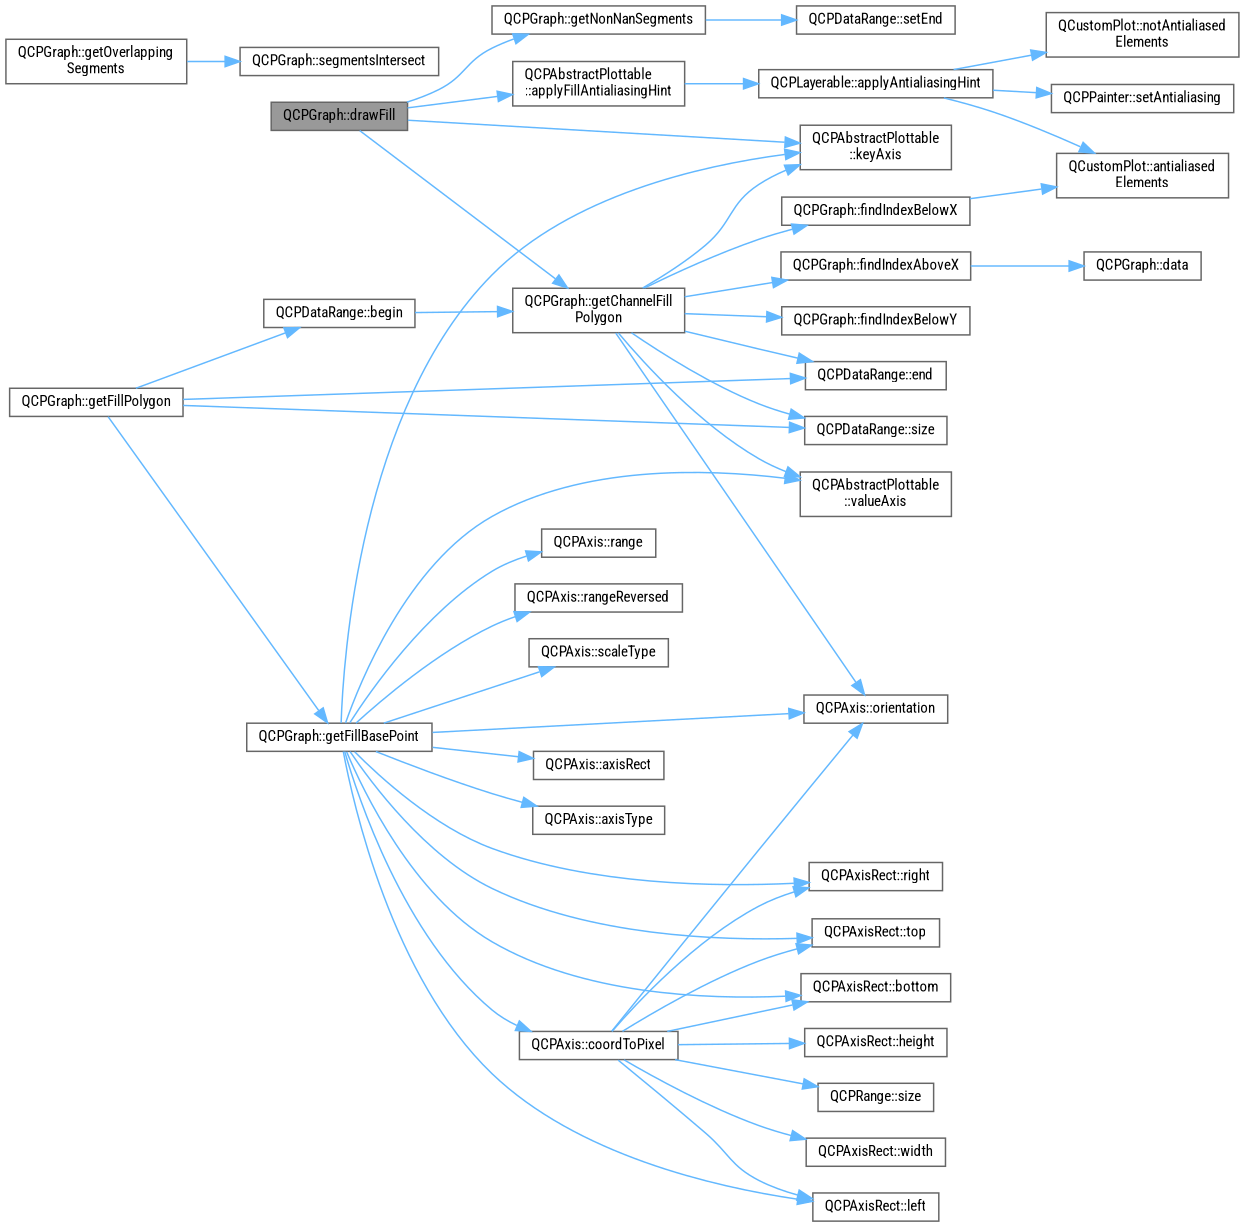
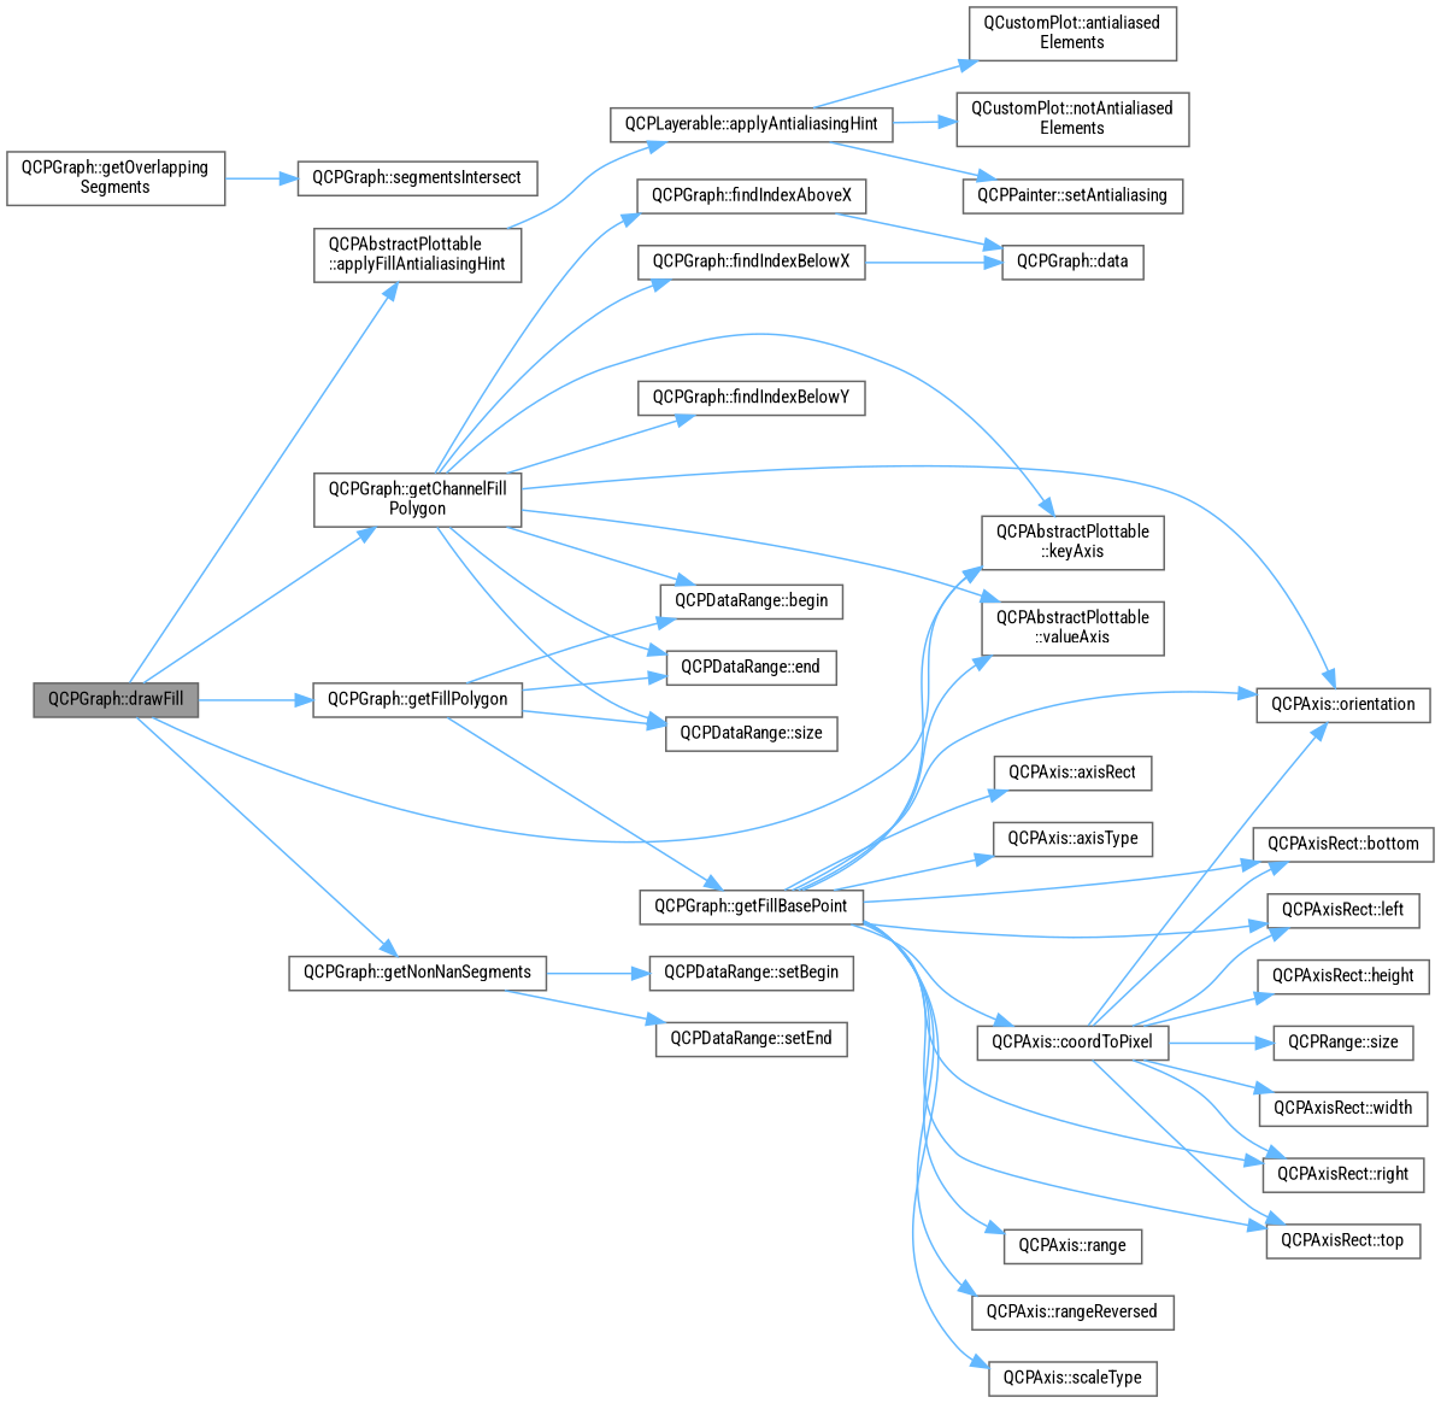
  digraph {
    fontname="Roboto Condensed"
    rankdir=LR
    node [color=grey40 fillcolor=white fontname="Roboto Condensed" fontsize=10 shape=box style=filled]
    edge [color=steelblue1 fontname="Roboto Condensed" fontsize=10 labelfontname=Helvetica labelfontsize=10 style=solid]
    n1 [color=gray40 fillcolor=grey60 fontcolor=black height=0.2 label="QCPGraph::drawFill" width=0.4]
    n2 [height=0.2 label="QCPAbstractPlottable\l::applyFillAntialiasingHint" width=0.4]
    n3 [height=0.2 label="QCPGraph::getChannelFill\lPolygon" width=0.4]
    n4 [height=0.2 label="QCPAbstractPlottable\l::keyAxis" width=0.4]
    n5 [height=0.2 label="QCPGraph::getFillPolygon" width=0.4]
    n6 [height=0.2 label="QCPGraph::getNonNanSegments" width=0.4]
    n7 [height=0.2 label="QCPLayerable::applyAntialiasingHint" width=0.4]
    n8 [height=0.2 label="QCPDataRange::begin" width=0.4]
    n9 [height=0.2 label="QCPDataRange::end" width=0.4]
    n10 [height=0.2 label="QCPGraph::findIndexAboveX" width=0.4]
    n11 [height=0.2 label="QCPGraph::findIndexBelowX" width=0.4]
    n12 [height=0.2 label="QCPGraph::findIndexBelowY" width=0.4]
    n13 [height=0.2 label="QCPAxis::orientation" width=0.4]
    n14 [height=0.2 label="QCPDataRange::size" width=0.4]
    n15 [height=0.2 label="QCPAbstractPlottable\l::valueAxis" width=0.4]
    n16 [height=0.2 label="QCPGraph::getFillBasePoint" width=0.4]
+   n17 [height=0.2 label="QCPDataRange::setBegin" width=0.4]
    n18 [height=0.2 label="QCPDataRange::setEnd" width=0.4]
    n19 [height=0.2 label="QCPGraph::getOverlapping\lSegments" width=0.4]
    n20 [height=0.2 label="QCPGraph::segmentsIntersect" width=0.4]
    n21 [height=0.2 label="QCustomPlot::antialiased\lElements" width=0.4]
    n22 [height=0.2 label="QCustomPlot::notAntialiased\lElements" width=0.4]
    n23 [height=0.2 label="QCPPainter::setAntialiasing" width=0.4]
    n24 [height=0.2 label="QCPGraph::data" width=0.4]
    n25 [height=0.2 label="QCPAxis::axisRect" width=0.4]
    n26 [height=0.2 label="QCPAxis::axisType" width=0.4]
    n27 [height=0.2 label="QCPAxisRect::bottom" width=0.4]
    n28 [height=0.2 label="QCPAxis::coordToPixel" width=0.4]
    n29 [height=0.2 label="QCPAxisRect::left" width=0.4]
    n30 [height=0.2 label="QCPAxisRect::right" width=0.4]
    n31 [height=0.2 label="QCPAxisRect::top" width=0.4]
    n32 [height=0.2 label="QCPAxis::range" width=0.4]
    n33 [height=0.2 label="QCPAxis::rangeReversed" width=0.4]
    n34 [height=0.2 label="QCPAxis::scaleType" width=0.4]
    n35 [height=0.2 label="QCPAxisRect::height" width=0.4]
    n36 [height=0.2 label="QCPRange::size" width=0.4]
    n37 [height=0.2 label="QCPAxisRect::width" width=0.4]
    n1 -> n2
    n1 -> n3
    n1 -> n4
+   n1 -> n5
    n1 -> n6
    n2 -> n7
    n3 -> n4
-   n8 -> n3
+   n3 -> n8
    n3 -> n9
    n3 -> n10
    n3 -> n11
    n3 -> n12
    n3 -> n13
    n3 -> n14
    n3 -> n15
    n5 -> n8
    n5 -> n9
    n5 -> n14
    n5 -> n16
+   n6 -> n17
    n6 -> n18
    n7 -> n21
    n7 -> n22
    n7 -> n23
    n10 -> n24
-   n11 -> n21
+   n11 -> n24
    n16 -> n4
    n16 -> n13
    n16 -> n15
    n16 -> n25
    n16 -> n26
    n16 -> n27
    n16 -> n28
    n16 -> n29
    n16 -> n30
    n16 -> n31
    n16 -> n32
    n16 -> n33
    n16 -> n34
    n19 -> n20
    n28 -> n13
    n28 -> n27
    n28 -> n29
    n28 -> n30
    n28 -> n31
    n28 -> n35
    n28 -> n36
    n28 -> n37
  }
